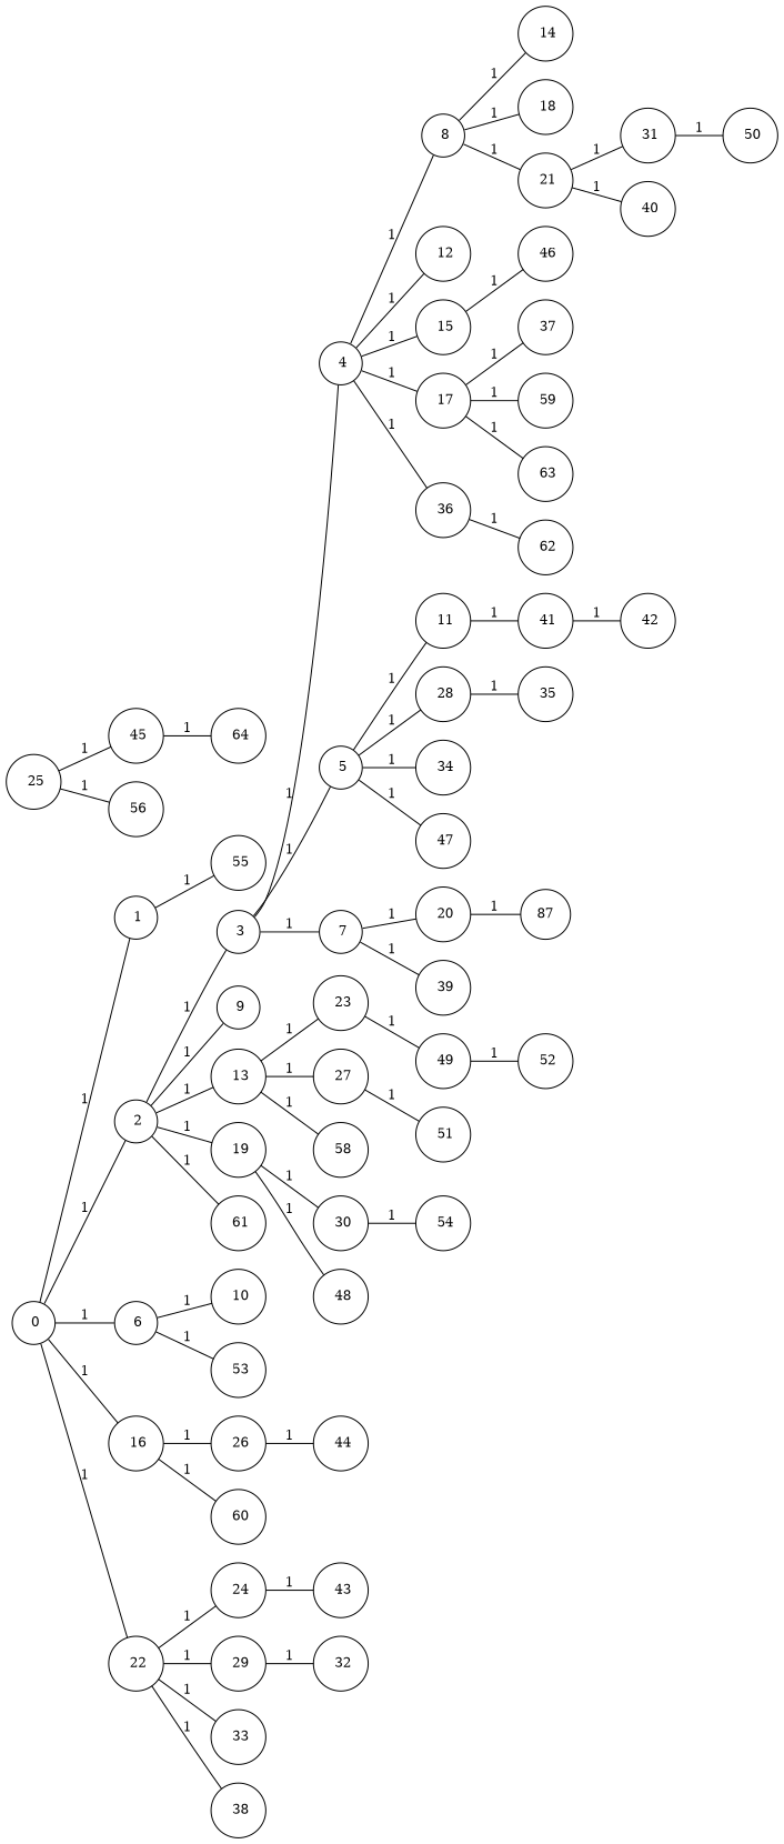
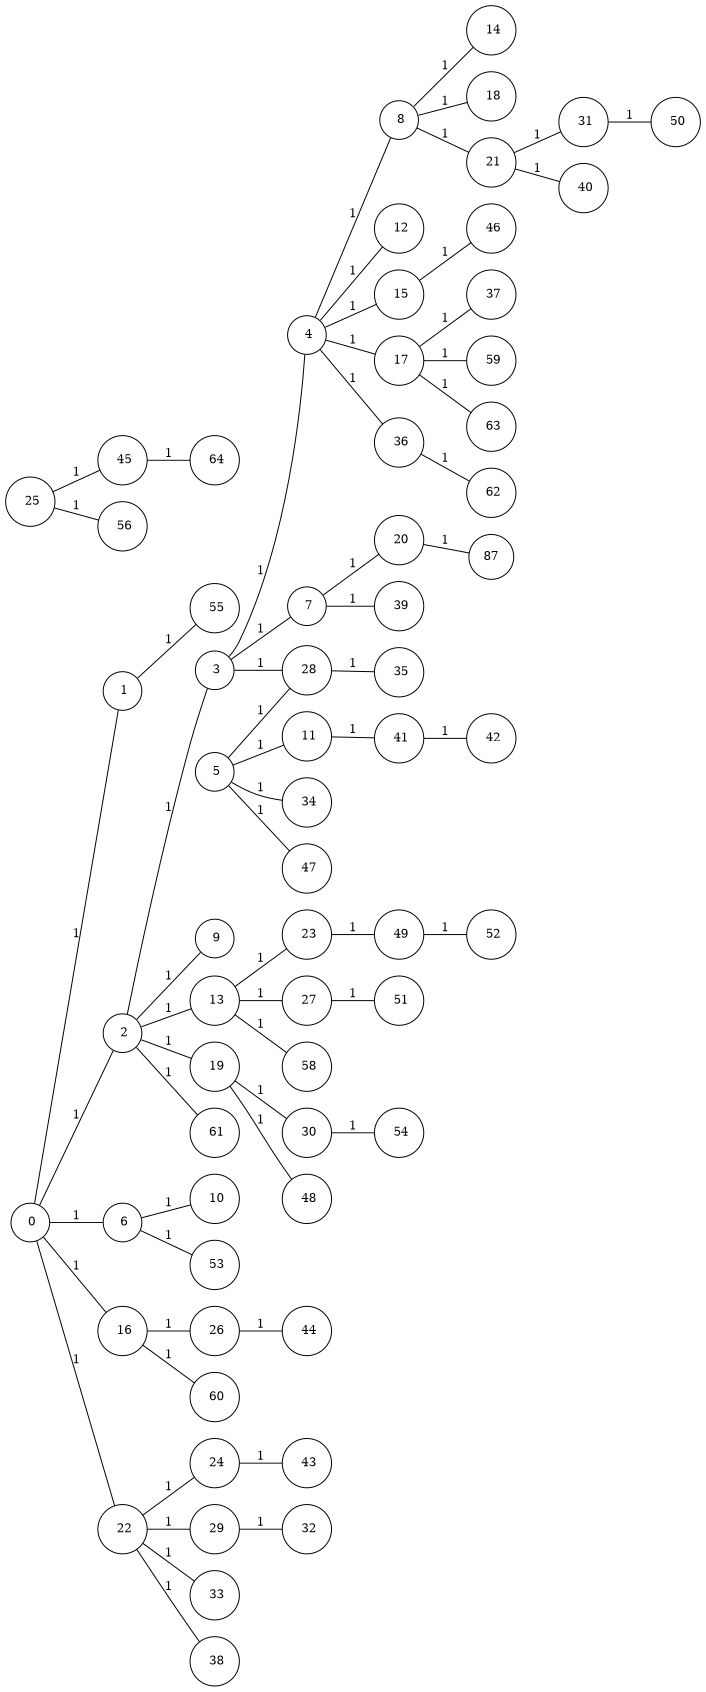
  graph {
    fixedsize="true;"
    rankdir=LR
    node [color=black fontsize=12 hight=.12 shape=circle]
    edge [fontsize=12]
    n1 [label=" 0" width=.12]
    n2 [label=" 1" width=.12]
    n3 [label=" 2" width=.12]
    n4 [label=" 6" width=.12]
    n5 [label=" 16" width=.12]
    n6 [label=" 22" width=.12]
    n7 [label=" 55" width=.12]
    n8 [label=" 3" width=.12]
    n9 [label=" 9" width=.12]
    n10 [label=" 13" width=.12]
    n11 [label=" 19" width=.12]
    n12 [label=" 61" width=.12]
    n13 [label=" 10" width=.12]
    n14 [label=" 53" width=.12]
    n15 [label=" 26" width=.12]
    n16 [label=" 60" width=.12]
    n17 [label=" 24" width=.12]
    n18 [label=" 29" width=.12]
    n19 [label=" 33" width=.12]
    n20 [label=" 38" width=.12]
    n21 [label=" 4" width=.12]
    n22 [label=" 5" width=.12]
    n23 [label=" 7" width=.12]
    n24 [label=" 23" width=.12]
    n25 [label=" 27" width=.12]
    n26 [label=" 58" width=.12]
    n27 [label=" 30" width=.12]
    n28 [label=" 48" width=.12]
    n29 [label=" 8" width=.12]
    n30 [label=" 12" width=.12]
    n31 [label=" 15" width=.12]
    n32 [label=" 17" width=.12]
    n33 [label=" 36" width=.12]
    n34 [label=" 11" width=.12]
    n35 [label=" 28" width=.12]
    n36 [label=" 34" width=.12]
    n37 [label=" 47" width=.12]
    n38 [label=" 20" width=.12]
    n39 [label=" 39" width=.12]
    n40 [label=" 14" width=.12]
    n41 [label=" 18" width=.12]
    n42 [label=" 21" width=.12]
    n43 [label=" 46" width=.12]
    n44 [label=" 37" width=.12]
    n45 [label=" 59" width=.12]
    n46 [label=" 63" width=.12]
    n47 [label=" 62" width=.12]
    n48 [label=" 41" width=.12]
    n49 [label=" 35" width=.12]
    n50 [label=87 width=.12]
    n51 [label=" 31" width=.12]
    n52 [label=" 40" width=.12]
    n53 [label=" 42" width=.12]
    n54 [label=" 49" width=.12]
    n55 [label=" 51" width=.12]
    n56 [label=" 25" width=.12]
    n57 [label=" 45" width=.12]
    n58 [label=" 56" width=.12]
    n59 [label=" 44" width=.12]
    n60 [label=" 54" width=.12]
    n61 [label=" 50" width=.12]
    n62 [label=" 43" width=.12]
    n63 [label=" 32" width=.12]
    n64 [label=" 52" width=.12]
    n65 [label=" 64" width=.12]
    n1 -- n2 [label=1]
    n1 -- n3 [label=1]
    n1 -- n4 [label=1]
    n1 -- n5 [label=1]
    n1 -- n6 [label=1]
    n2 -- n7 [label=1]
    n3 -- n8 [label=1]
    n3 -- n9 [label=1]
    n3 -- n10 [label=1]
    n3 -- n11 [label=1]
    n3 -- n12 [label=1]
    n4 -- n13 [label=1]
    n4 -- n14 [label=1]
    n5 -- n15 [label=1]
    n5 -- n16 [label=1]
    n6 -- n17 [label=1]
    n6 -- n18 [label=1]
    n6 -- n19 [label=1]
    n6 -- n20 [label=1]
    n8 -- n21 [label=1]
-   n8 -- n22 [label=1]
+   n8 -- n35 [label=1]
    n8 -- n23 [label=1]
    n10 -- n24 [label=1]
    n10 -- n25 [label=1]
    n10 -- n26 [label=1]
    n11 -- n27 [label=1]
    n11 -- n28 [label=1]
    n15 -- n59 [label=1]
    n17 -- n62 [label=1]
    n18 -- n63 [label=1]
    n21 -- n29 [label=1]
    n21 -- n30 [label=1]
    n21 -- n31 [label=1]
    n21 -- n32 [label=1]
    n21 -- n33 [label=1]
    n22 -- n34 [label=1]
    n22 -- n35 [label=1]
    n22 -- n36 [label=1]
    n22 -- n37 [label=1]
    n23 -- n38 [label=1]
    n23 -- n39 [label=1]
    n24 -- n54 [label=1]
    n25 -- n55 [label=1]
    n27 -- n60 [label=1]
    n29 -- n40 [label=1]
    n29 -- n41 [label=1]
    n29 -- n42 [label=1]
    n31 -- n43 [label=1]
    n32 -- n44 [label=1]
    n32 -- n45 [label=1]
    n32 -- n46 [label=1]
    n33 -- n47 [label=1]
    n34 -- n48 [label=1]
    n35 -- n49 [label=1]
    n38 -- n50 [label=1]
    n42 -- n51 [label=1]
    n42 -- n52 [label=1]
    n48 -- n53 [label=1]
    n51 -- n61 [label=1]
    n54 -- n64 [label=1]
    n56 -- n57 [label=1]
    n56 -- n58 [label=1]
    n57 -- n65 [label=1]
  }
